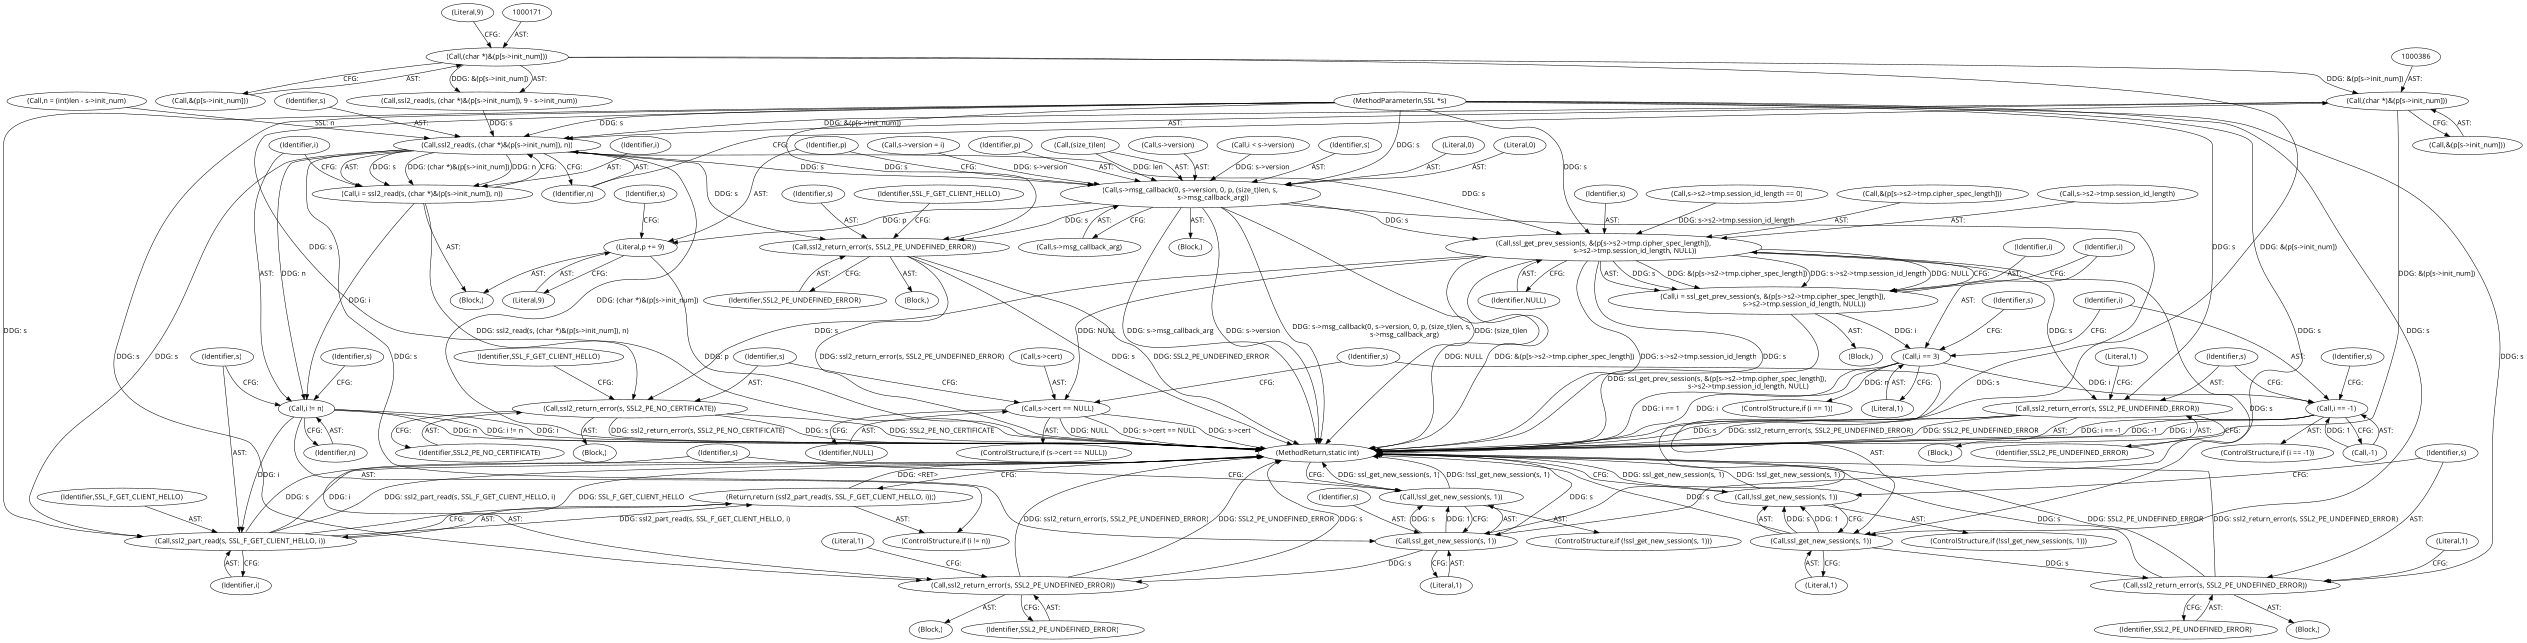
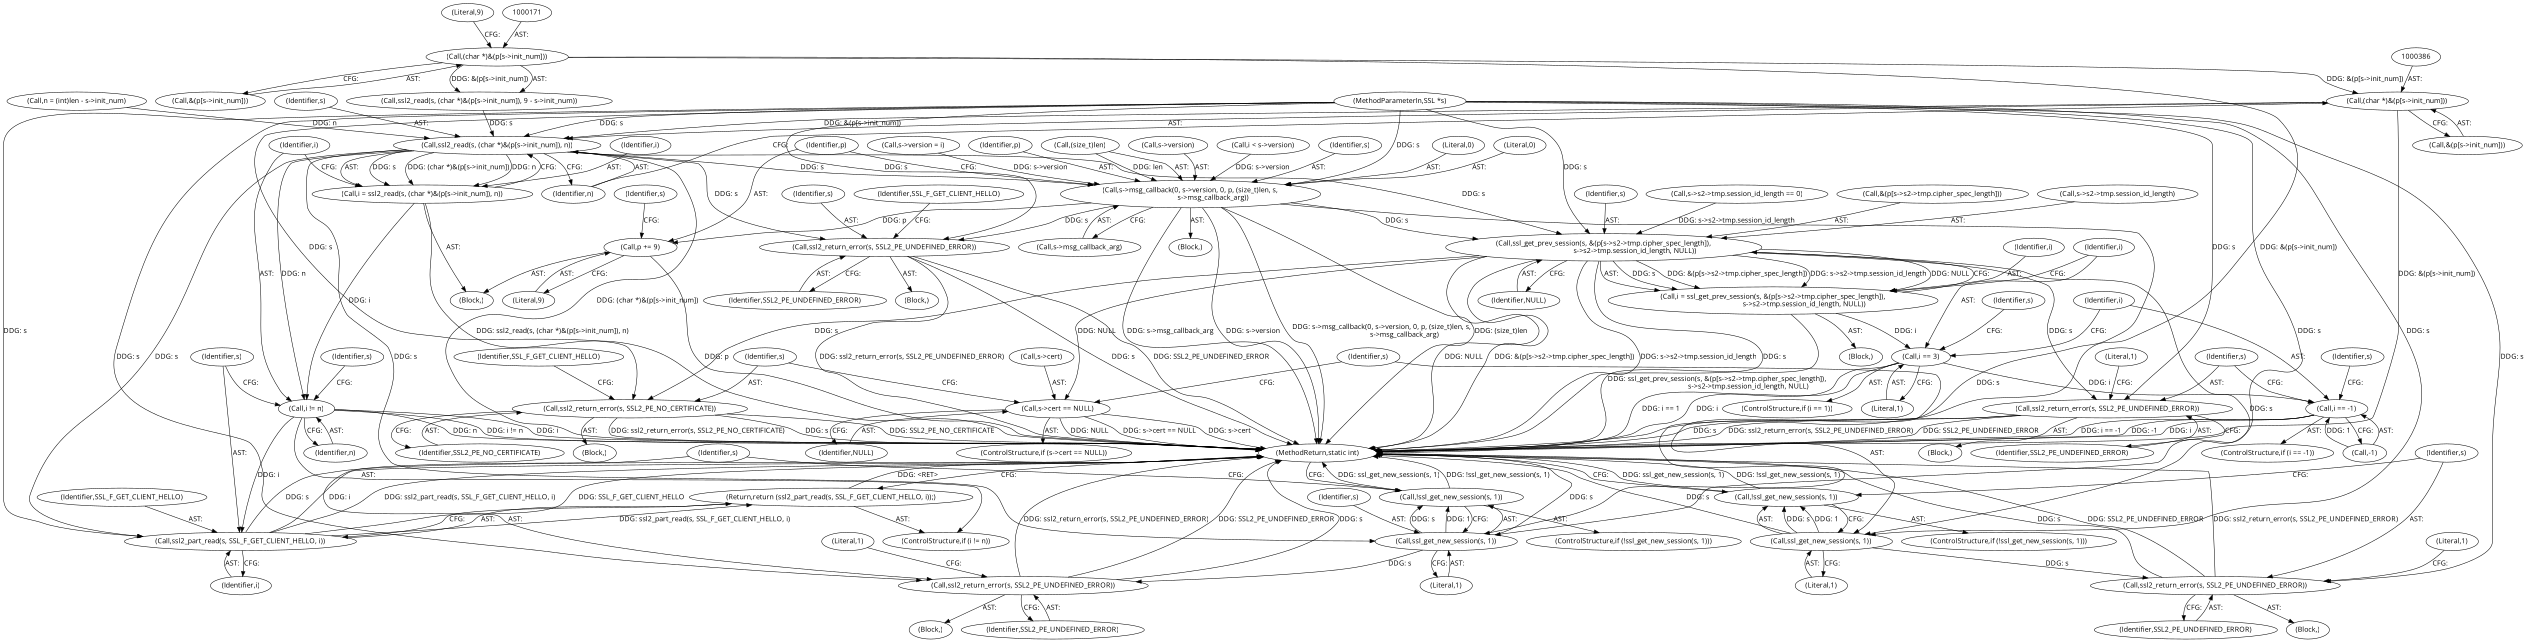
  digraph {
    fontname="Open Sans"
    node [fontname="Open Sans"]
    edge [fontname="Open Sans"]
    n1 [label="(Call,(char *)&(p[s->init_num]))"]
    n2 [label="(Call,ssl2_read(s, (char *)&(p[s->init_num]), n))"]
    n3 [label="(Call,&(p[s->init_num]))"]
    n4 [label="(MethodReturn,static int)"]
    n5 [label="(Call,i = ssl2_read(s, (char *)&(p[s->init_num]), n))"]
    n6 [label="(Call,i != n)"]
    n7 [label="(Call,ssl2_part_read(s, SSL_F_GET_CLIENT_HELLO, i))"]
    n8 [label="(Call,s->msg_callback(0, s->version, 0, p, (size_t)len, s,\n                        s->msg_callback_arg))"]
    n9 [label="(Call,ssl2_return_error(s, SSL2_PE_UNDEFINED_ERROR))"]
    n10 [label="(Call,ssl_get_new_session(s, 1))"]
    n11 [label="(Call,ssl_get_prev_session(s, &(p[s->s2->tmp.cipher_spec_length]),\n                                 s->s2->tmp.session_id_length, NULL))"]
    n12 [label="(Identifier,n)"]
    n13 [label="(Return,return (ssl2_part_read(s, SSL_F_GET_CLIENT_HELLO, i));)"]
    n14 [label="(Call,!ssl_get_new_session(s, 1))"]
    n15 [label="(Call,!ssl_get_new_session(s, 1))"]
    n16 [label="(Call,(char *)&(p[s->init_num]))"]
    n17 [label="(Call,ssl2_read(s, (char *)&(p[s->init_num]), 9 - s->init_num))"]
    n18 [label="(Call,&(p[s->init_num]))"]
    n19 [label="(Block,)"]
    n20 [label="(Identifier,n)"]
    n21 [label="(ControlStructure,if (i != n))"]
    n22 [label="(Identifier,i)"]
-   n23 [label="(Literal,p += 9)"]
+   n23 [label="(Call,p += 9)"]
    n24 [label="(Call,s->msg_callback_arg)"]
    n25 [label="(Block,)"]
    n26 [label="(Block,)"]
    n27 [label="(Identifier,SSL2_PE_UNDEFINED_ERROR)"]
    n28 [label="(Call,ssl2_return_error(s, SSL2_PE_UNDEFINED_ERROR))"]
    n29 [label="(Literal,1)"]
    n30 [label="(Call,i = ssl_get_prev_session(s, &(p[s->s2->tmp.cipher_spec_length]),\n                                 s->s2->tmp.session_id_length, NULL))"]
    n31 [label="(Call,ssl2_return_error(s, SSL2_PE_UNDEFINED_ERROR))"]
    n32 [label="(Call,s->cert == NULL)"]
    n33 [label="(Call,ssl2_return_error(s, SSL2_PE_NO_CERTIFICATE))"]
    n34 [label="(Call,ssl_get_new_session(s, 1))"]
    n35 [label="(Identifier,NULL)"]
    n36 [label="(Literal,9)"]
    n37 [label="(ControlStructure,if (!ssl_get_new_session(s, 1)))"]
    n38 [label="(Block,)"]
    n39 [label="(Identifier,SSL2_PE_UNDEFINED_ERROR)"]
    n40 [label="(Call,i == 3)"]
    n41 [label="(Block,)"]
    n42 [label="(Identifier,SSL2_PE_UNDEFINED_ERROR)"]
    n43 [label="(Block,)"]
    n44 [label="(ControlStructure,if (s->cert == NULL))"]
    n45 [label="(Identifier,NULL)"]
    n46 [label="(Block,)"]
    n47 [label="(Identifier,SSL2_PE_NO_CERTIFICATE)"]
    n48 [label="(Call,ssl2_return_error(s, SSL2_PE_UNDEFINED_ERROR))"]
    n49 [label="(Literal,1)"]
    n50 [label="(Call,i == -1)"]
    n51 [label="(Literal,1)"]
    n52 [label="(ControlStructure,if (i == 1))"]
    n53 [label="(ControlStructure,if (i == -1))"]
    n54 [label="(Call,-1)"]
    n55 [label="(ControlStructure,if (!ssl_get_new_session(s, 1)))"]
    n56 [label="(Identifier,SSL2_PE_UNDEFINED_ERROR)"]
    n57 [label="(Block,)"]
    n58 [label="(Identifier,s)"]
    n59 [label="(Identifier,i)"]
    n60 [label="(Identifier,s)"]
    n61 [label="(Literal,0)"]
    n62 [label="(Identifier,s)"]
    n63 [label="(Identifier,s)"]
    n64 [label="(Literal,1)"]
    n65 [label="(Call,s->version = i)"]
    n66 [label="(Identifier,s)"]
    n67 [label="(Identifier,p)"]
    n68 [label="(Identifier,s)"]
    n69 [label="(Identifier,i)"]
    n70 [label="(Call,s->s2->tmp.session_id_length == 0)"]
    n71 [label="(Identifier,i)"]
    n72 [label="(Call,(size_t)len)"]
    n73 [label="(Literal,1)"]
    n74 [label="(Identifier,p)"]
    n75 [label="(Identifier,i)"]
    n76 [label="(Identifier,s)"]
    n77 [label="(Identifier,SSL_F_GET_CLIENT_HELLO)"]
    n78 [label="(Literal,9)"]
    n79 [label="(Call,s->version)"]
    n80 [label="(Identifier,s)"]
    n81 [label="(Identifier,SSL_F_GET_CLIENT_HELLO)"]
    n82 [label="(Identifier,s)"]
    n83 [label="(Call,&(p[s->s2->tmp.cipher_spec_length]))"]
    n84 [label="(Call,i < s->version)"]
    n85 [label="(Identifier,SSL_F_GET_CLIENT_HELLO)"]
    n86 [label="(Identifier,s)"]
    n87 [label="(Identifier,s)"]
    n88 [label="(Identifier,s)"]
    n89 [label="(Call,s->s2->tmp.session_id_length)"]
    n90 [label="(Literal,1)"]
    n91 [label="(Literal,0)"]
    n92 [label="(Call,n = (int)len - s->init_num)"]
    n93 [label="(Identifier,s)"]
    n94 [label="(Call,s->cert)"]
    n95 [label="(Identifier,s)"]
    n96 [label="(Identifier,s)"]
    n97 [label="(Identifier,i)"]
    n98 [label="(MethodParameterIn,SSL *s)"]
    1000386
    1000171
    n1 -> n2 [label="AST: "]
    n1 -> n2 [label="DDG: &(p[s->init_num])"]
    n1 -> n3 [label="CFG: "]
    n1 -> n4 [label="DDG: &(p[s->init_num])"]
    n2 -> n4 [label="DDG: (char *)&(p[s->init_num])"]
    n2 -> n5 [label="AST: "]
    n2 -> n5 [label="DDG: s"]
    n2 -> n5 [label="DDG: (char *)&(p[s->init_num])"]
    n2 -> n5 [label="DDG: n"]
    n2 -> n6 [label="DDG: n"]
    n2 -> n7 [label="DDG: s"]
    n2 -> n8 [label="DDG: s"]
    n2 -> n9 [label="DDG: s"]
    n2 -> n10 [label="DDG: s"]
    n2 -> n11 [label="DDG: s"]
    n2 -> n12 [label="CFG: "]
    n3 -> n1 [label="AST: "]
    n4 -> n13 [label="CFG: "]
    n4 -> n14 [label="CFG: "]
    n4 -> n15 [label="CFG: "]
    n5 -> n2 [label="CFG: "]
    n5 -> n4 [label="DDG: ssl2_read(s, (char *)&(p[s->init_num]), n)"]
    n5 -> n6 [label="DDG: i"]
    n5 -> n19 [label="AST: "]
    n6 -> n4 [label="DDG: i"]
    n6 -> n4 [label="DDG: n"]
    n6 -> n4 [label="DDG: i != n"]
    n6 -> n7 [label="DDG: i"]
    n6 -> n20 [label="CFG: "]
    n6 -> n21 [label="AST: "]
    n7 -> n4 [label="DDG: SSL_F_GET_CLIENT_HELLO"]
    n7 -> n4 [label="DDG: i"]
    n7 -> n4 [label="DDG: s"]
    n7 -> n4 [label="DDG: ssl2_part_read(s, SSL_F_GET_CLIENT_HELLO, i)"]
    n7 -> n13 [label="AST: "]
    n7 -> n13 [label="DDG: ssl2_part_read(s, SSL_F_GET_CLIENT_HELLO, i)"]
    n7 -> n22 [label="CFG: "]
    n8 -> n4 [label="DDG: s->msg_callback(0, s->version, 0, p, (size_t)len, s,\n                        s->msg_callback_arg)"]
    n8 -> n4 [label="DDG: s->version"]
    n8 -> n4 [label="DDG: (size_t)len"]
    n8 -> n4 [label="DDG: s->msg_callback_arg"]
    n8 -> n9 [label="DDG: s"]
    n8 -> n10 [label="DDG: s"]
    n8 -> n11 [label="DDG: s"]
    n8 -> n23 [label="DDG: p"]
    n8 -> n24 [label="CFG: "]
    n8 -> n25 [label="AST: "]
    n9 -> n4 [label="DDG: ssl2_return_error(s, SSL2_PE_UNDEFINED_ERROR)"]
    n9 -> n4 [label="DDG: s"]
    n9 -> n4 [label="DDG: SSL2_PE_UNDEFINED_ERROR"]
    n9 -> n26 [label="AST: "]
    n9 -> n27 [label="CFG: "]
    n10 -> n4 [label="DDG: s"]
    n10 -> n14 [label="AST: "]
    n10 -> n14 [label="DDG: s"]
    n10 -> n14 [label="DDG: 1"]
    n10 -> n28 [label="DDG: s"]
    n10 -> n29 [label="CFG: "]
    n11 -> n4 [label="DDG: s->s2->tmp.session_id_length"]
    n11 -> n4 [label="DDG: s"]
    n11 -> n4 [label="DDG: NULL"]
    n11 -> n4 [label="DDG: &(p[s->s2->tmp.cipher_spec_length])"]
    n11 -> n30 [label="AST: "]
    n11 -> n30 [label="DDG: s"]
    n11 -> n30 [label="DDG: &(p[s->s2->tmp.cipher_spec_length])"]
    n11 -> n30 [label="DDG: s->s2->tmp.session_id_length"]
    n11 -> n30 [label="DDG: NULL"]
    n11 -> n31 [label="DDG: s"]
    n11 -> n32 [label="DDG: NULL"]
    n11 -> n33 [label="DDG: s"]
    n11 -> n34 [label="DDG: s"]
    n11 -> n35 [label="CFG: "]
    n12 -> n1 [label="CFG: "]
    n12 -> n2 [label="AST: "]
    n13 -> n4 [label="DDG: <RET>"]
    n13 -> n7 [label="CFG: "]
    n13 -> n21 [label="AST: "]
    n14 -> n4 [label="DDG: ssl_get_new_session(s, 1)"]
    n14 -> n4 [label="DDG: !ssl_get_new_session(s, 1)"]
    n14 -> n10 [label="CFG: "]
    n14 -> n37 [label="AST: "]
    n15 -> n4 [label="DDG: ssl_get_new_session(s, 1)"]
    n15 -> n4 [label="DDG: !ssl_get_new_session(s, 1)"]
    n15 -> n34 [label="CFG: "]
    n15 -> n55 [label="AST: "]
    n16 -> n1 [label="DDG: &(p[s->init_num])"]
    n16 -> n4 [label="DDG: &(p[s->init_num])"]
    n16 -> n17 [label="AST: "]
    n16 -> n17 [label="DDG: &(p[s->init_num])"]
    n16 -> n18 [label="CFG: "]
    n17 -> n2 [label="DDG: s"]
    n18 -> n16 [label="AST: "]
    n20 -> n6 [label="AST: "]
    n22 -> n7 [label="AST: "]
    n23 -> n4 [label="DDG: p"]
    n23 -> n19 [label="AST: "]
    n23 -> n36 [label="CFG: "]
    n24 -> n8 [label="AST: "]
    n27 -> n9 [label="AST: "]
    n28 -> n4 [label="DDG: ssl2_return_error(s, SSL2_PE_UNDEFINED_ERROR)"]
    n28 -> n4 [label="DDG: SSL2_PE_UNDEFINED_ERROR"]
    n28 -> n4 [label="DDG: s"]
    n28 -> n38 [label="AST: "]
    n28 -> n39 [label="CFG: "]
    n29 -> n10 [label="AST: "]
    n30 -> n4 [label="DDG: ssl_get_prev_session(s, &(p[s->s2->tmp.cipher_spec_length]),\n                                 s->s2->tmp.session_id_length, NULL)"]
    n30 -> n11 [label="CFG: "]
    n30 -> n40 [label="DDG: i"]
    n30 -> n41 [label="AST: "]
    n31 -> n4 [label="DDG: s"]
    n31 -> n4 [label="DDG: ssl2_return_error(s, SSL2_PE_UNDEFINED_ERROR)"]
    n31 -> n4 [label="DDG: SSL2_PE_UNDEFINED_ERROR"]
    n31 -> n42 [label="CFG: "]
    n31 -> n43 [label="AST: "]
    n32 -> n4 [label="DDG: s->cert == NULL"]
    n32 -> n4 [label="DDG: s->cert"]
    n32 -> n4 [label="DDG: NULL"]
    n32 -> n44 [label="AST: "]
    n32 -> n45 [label="CFG: "]
    n33 -> n4 [label="DDG: SSL2_PE_NO_CERTIFICATE"]
    n33 -> n4 [label="DDG: ssl2_return_error(s, SSL2_PE_NO_CERTIFICATE)"]
    n33 -> n4 [label="DDG: s"]
    n33 -> n46 [label="AST: "]
    n33 -> n47 [label="CFG: "]
    n34 -> n4 [label="DDG: s"]
    n34 -> n15 [label="AST: "]
    n34 -> n15 [label="DDG: s"]
    n34 -> n15 [label="DDG: 1"]
    n34 -> n48 [label="DDG: s"]
    n34 -> n49 [label="CFG: "]
    n35 -> n11 [label="AST: "]
    n36 -> n23 [label="AST: "]
    n39 -> n28 [label="AST: "]
    n40 -> n4 [label="DDG: i == 1"]
    n40 -> n4 [label="DDG: i"]
    n40 -> n50 [label="DDG: i"]
    n40 -> n51 [label="CFG: "]
-   n40 -> n52 [label="DDG: n"]
+   n40 -> n52 [label="AST: "]
    n42 -> n31 [label="AST: "]
    n45 -> n32 [label="AST: "]
    n47 -> n33 [label="AST: "]
    n48 -> n4 [label="DDG: s"]
    n48 -> n4 [label="DDG: SSL2_PE_UNDEFINED_ERROR"]
    n48 -> n4 [label="DDG: ssl2_return_error(s, SSL2_PE_UNDEFINED_ERROR)"]
    n48 -> n56 [label="CFG: "]
    n48 -> n57 [label="AST: "]
    n49 -> n34 [label="AST: "]
    n50 -> n4 [label="DDG: i == -1"]
    n50 -> n4 [label="DDG: i"]
    n50 -> n4 [label="DDG: -1"]
    n50 -> n53 [label="AST: "]
    n50 -> n54 [label="CFG: "]
    n51 -> n40 [label="AST: "]
    n54 -> n50 [label="AST: "]
    n54 -> n50 [label="DDG: 1"]
    n56 -> n48 [label="AST: "]
    n58 -> n10 [label="AST: "]
    n59 -> n30 [label="CFG: "]
    n59 -> n40 [label="AST: "]
    n60 -> n32 [label="CFG: "]
    n60 -> n34 [label="AST: "]
    n61 -> n8 [label="AST: "]
    n62 -> n2 [label="AST: "]
    n63 -> n15 [label="CFG: "]
    n63 -> n48 [label="AST: "]
    n64 -> n31 [label="CFG: "]
    n65 -> n8 [label="DDG: s->version"]
    n66 -> n6 [label="CFG: "]
    n66 -> n7 [label="AST: "]
    n67 -> n8 [label="AST: "]
    n68 -> n23 [label="CFG: "]
    n69 -> n30 [label="AST: "]
    n70 -> n11 [label="DDG: s->s2->tmp.session_id_length"]
    n71 -> n5 [label="AST: "]
    n72 -> n8 [label="AST: "]
    n72 -> n8 [label="DDG: len"]
    n73 -> n28 [label="CFG: "]
    n74 -> n8 [label="CFG: "]
    n74 -> n23 [label="AST: "]
    n75 -> n5 [label="CFG: "]
    n75 -> n6 [label="AST: "]
    n76 -> n31 [label="AST: "]
    n76 -> n50 [label="CFG: "]
    n77 -> n33 [label="CFG: "]
    n78 -> n16 [label="CFG: "]
    n79 -> n8 [label="AST: "]
    n80 -> n50 [label="CFG: "]
    n81 -> n7 [label="AST: "]
    n82 -> n6 [label="CFG: "]
    n83 -> n11 [label="AST: "]
    n84 -> n8 [label="DDG: s->version"]
    n85 -> n9 [label="CFG: "]
    n86 -> n14 [label="CFG: "]
    n86 -> n28 [label="AST: "]
    n87 -> n8 [label="AST: "]
    n88 -> n32 [label="CFG: "]
    n88 -> n33 [label="AST: "]
    n89 -> n11 [label="AST: "]
    n90 -> n48 [label="CFG: "]
    n91 -> n8 [label="AST: "]
-   n92 -> n2 [label="SSL: n"]
+   n92 -> n2 [label="DDG: n"]
    n93 -> n11 [label="AST: "]
    n94 -> n32 [label="AST: "]
    n95 -> n9 [label="AST: "]
    n96 -> n40 [label="CFG: "]
    n97 -> n40 [label="CFG: "]
    n97 -> n50 [label="AST: "]
    n98 -> n2 [label="DDG: s"]
    n98 -> n7 [label="DDG: s"]
    n98 -> n8 [label="DDG: s"]
    n98 -> n9 [label="DDG: s"]
    n98 -> n10 [label="DDG: s"]
    n98 -> n11 [label="DDG: s"]
    n98 -> n28 [label="DDG: s"]
    n98 -> n31 [label="DDG: s"]
    n98 -> n33 [label="DDG: s"]
    n98 -> n34 [label="DDG: s"]
    n98 -> n48 [label="DDG: s"]
    1000386 -> n1 [label="AST: "]
    1000171 -> n16 [label="AST: "]
  }
